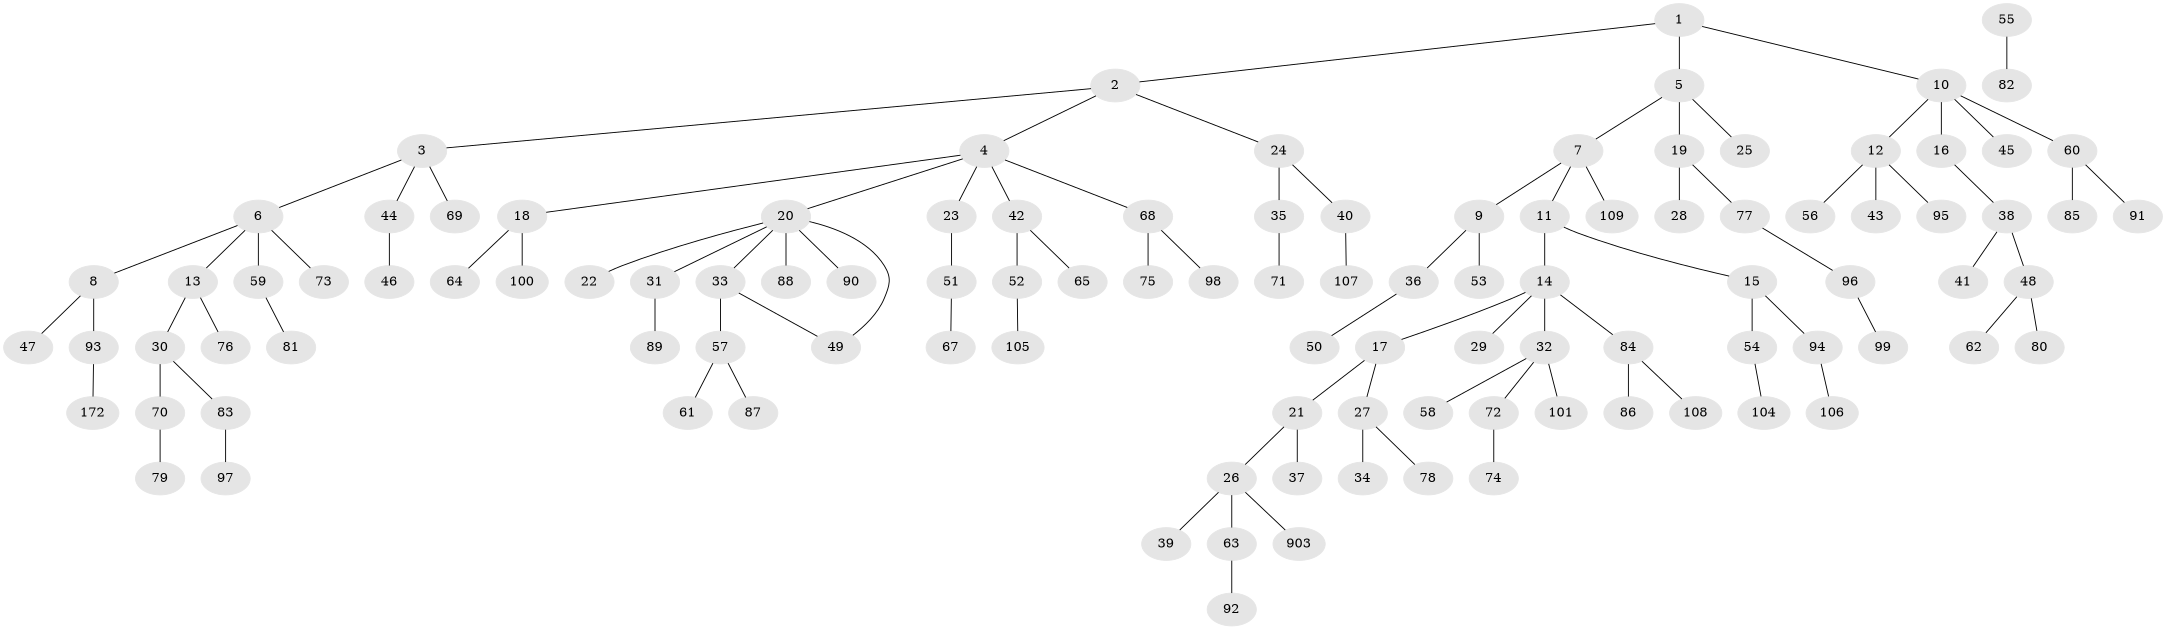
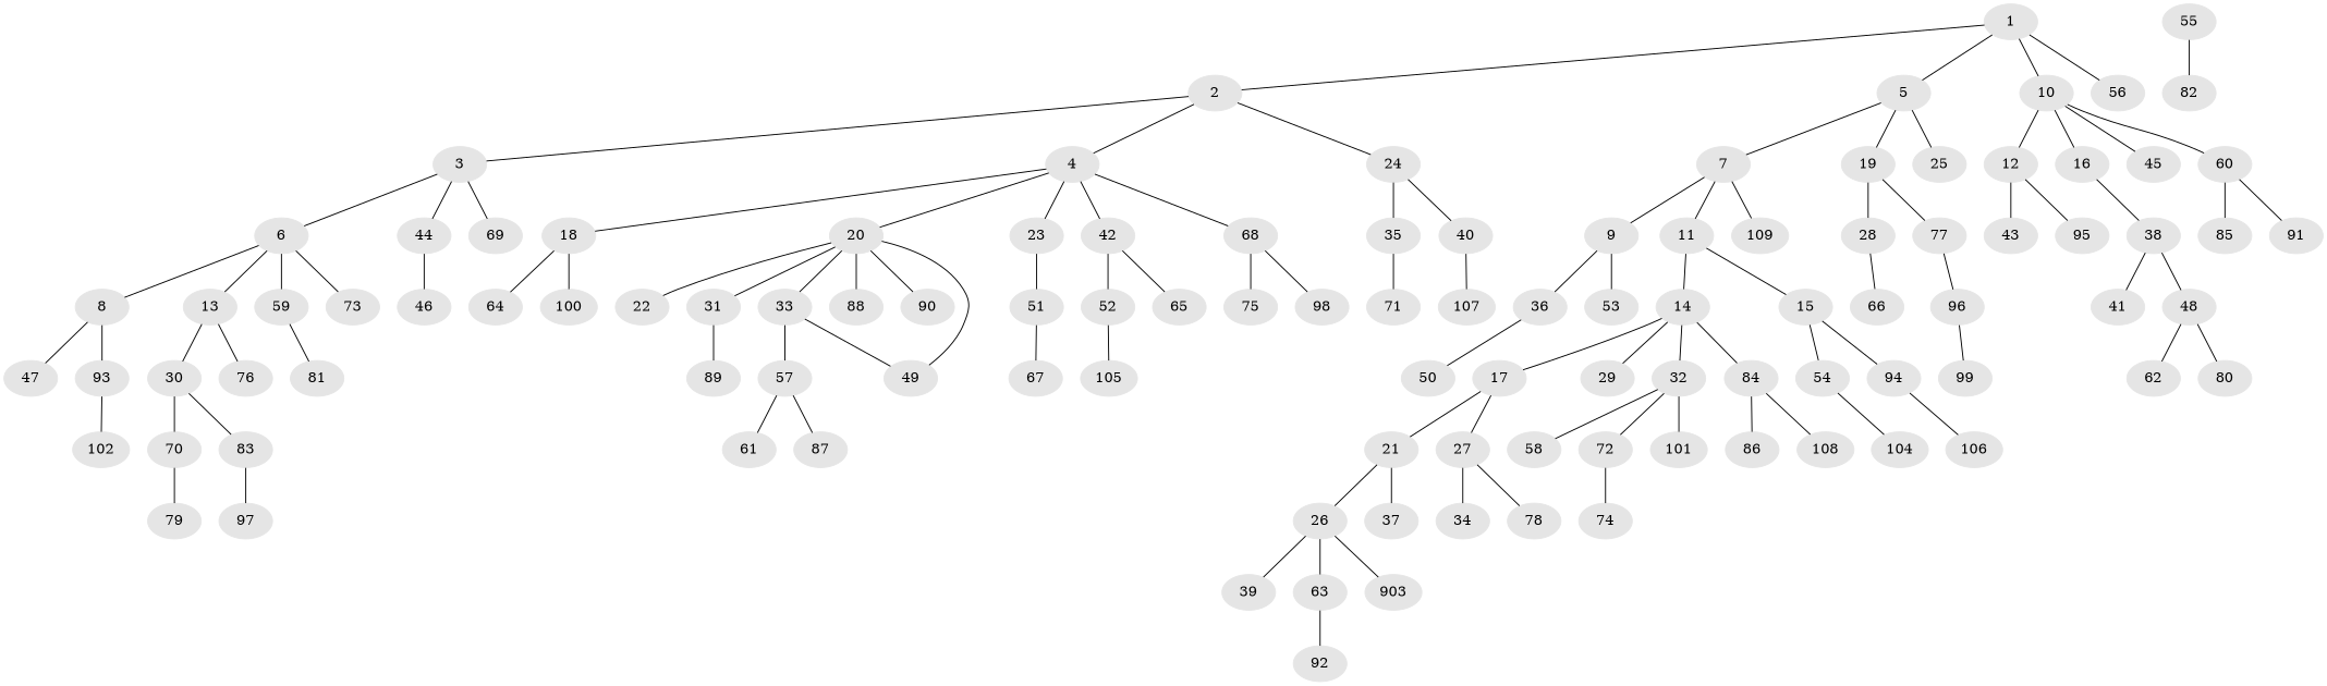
  graph {
    node [color=gray90 style=filled]
    1
    2
    5
    10
    56
    3
    4
    24
    7
    19
    25
    12
    16
    45
    60
    6
    44
    69
    18
    20
    23
    42
    68
    35
    40
    8
    13
    59
    73
    46
    64
    100
    22
    31
    33
    88
    90
    49
    51
    52
    65
    75
    98
    9
    11
    109
    28
    77
    47
    93
    30
    76
    81
    36
    53
    14
    15
-   102 [label=172]
+   102
    50
    43
    95
    38
    85
    91
    17
    29
    32
    84
    54
    94
    70
    83
    21
    27
    58
    72
    101
    86
    108
    104
    106
    41
    48
    26
    37
    34
    78
+   66
    96
    89
    57
    55
    82
    39
    63
    n96 [label=903]
    67
    71
    107
    92
    79
    97
    74
    61
    87
    62
    80
    105
    99
    1 -- 2
    1 -- 5
    1 -- 10
-   12 -- 56
+   1 -- 56
    2 -- 3
    2 -- 4
    2 -- 24
    5 -- 7
    5 -- 19
    5 -- 25
    10 -- 12
    10 -- 16
    10 -- 45
    10 -- 60
    3 -- 6
    3 -- 44
    3 -- 69
    4 -- 18
    4 -- 20
    4 -- 23
    4 -- 42
    4 -- 68
    24 -- 35
    24 -- 40
    7 -- 9
    7 -- 11
    7 -- 109
    19 -- 28
    19 -- 77
    12 -- 43
    12 -- 95
    16 -- 38
    60 -- 85
    60 -- 91
    6 -- 8
    6 -- 13
    6 -- 59
    6 -- 73
    44 -- 46
    18 -- 64
    18 -- 100
    20 -- 22
    20 -- 31
    20 -- 33
    20 -- 88
    20 -- 90
    20 -- 49
    23 -- 51
    42 -- 52
    42 -- 65
    68 -- 75
    68 -- 98
    35 -- 71
    40 -- 107
    8 -- 47
    8 -- 93
    13 -- 30
    13 -- 76
    59 -- 81
    31 -- 89
    33 -- 49
    33 -- 57
    51 -- 67
    52 -- 105
    9 -- 36
    9 -- 53
    11 -- 14
    11 -- 15
+   28 -- 66
    77 -- 96
    93 -- 102
    30 -- 70
    30 -- 83
    36 -- 50
    14 -- 17
    14 -- 29
    14 -- 32
    14 -- 84
    15 -- 54
    15 -- 94
    38 -- 41
    38 -- 48
    17 -- 21
    17 -- 27
    32 -- 58
    32 -- 72
    32 -- 101
    84 -- 86
    84 -- 108
    54 -- 104
    94 -- 106
    70 -- 79
    83 -- 97
    21 -- 26
    21 -- 37
    27 -- 34
    27 -- 78
    72 -- 74
    48 -- 62
    48 -- 80
    26 -- 39
    26 -- 63
    26 -- n96
    96 -- 99
    57 -- 61
    57 -- 87
    55 -- 82
    63 -- 92
  }
